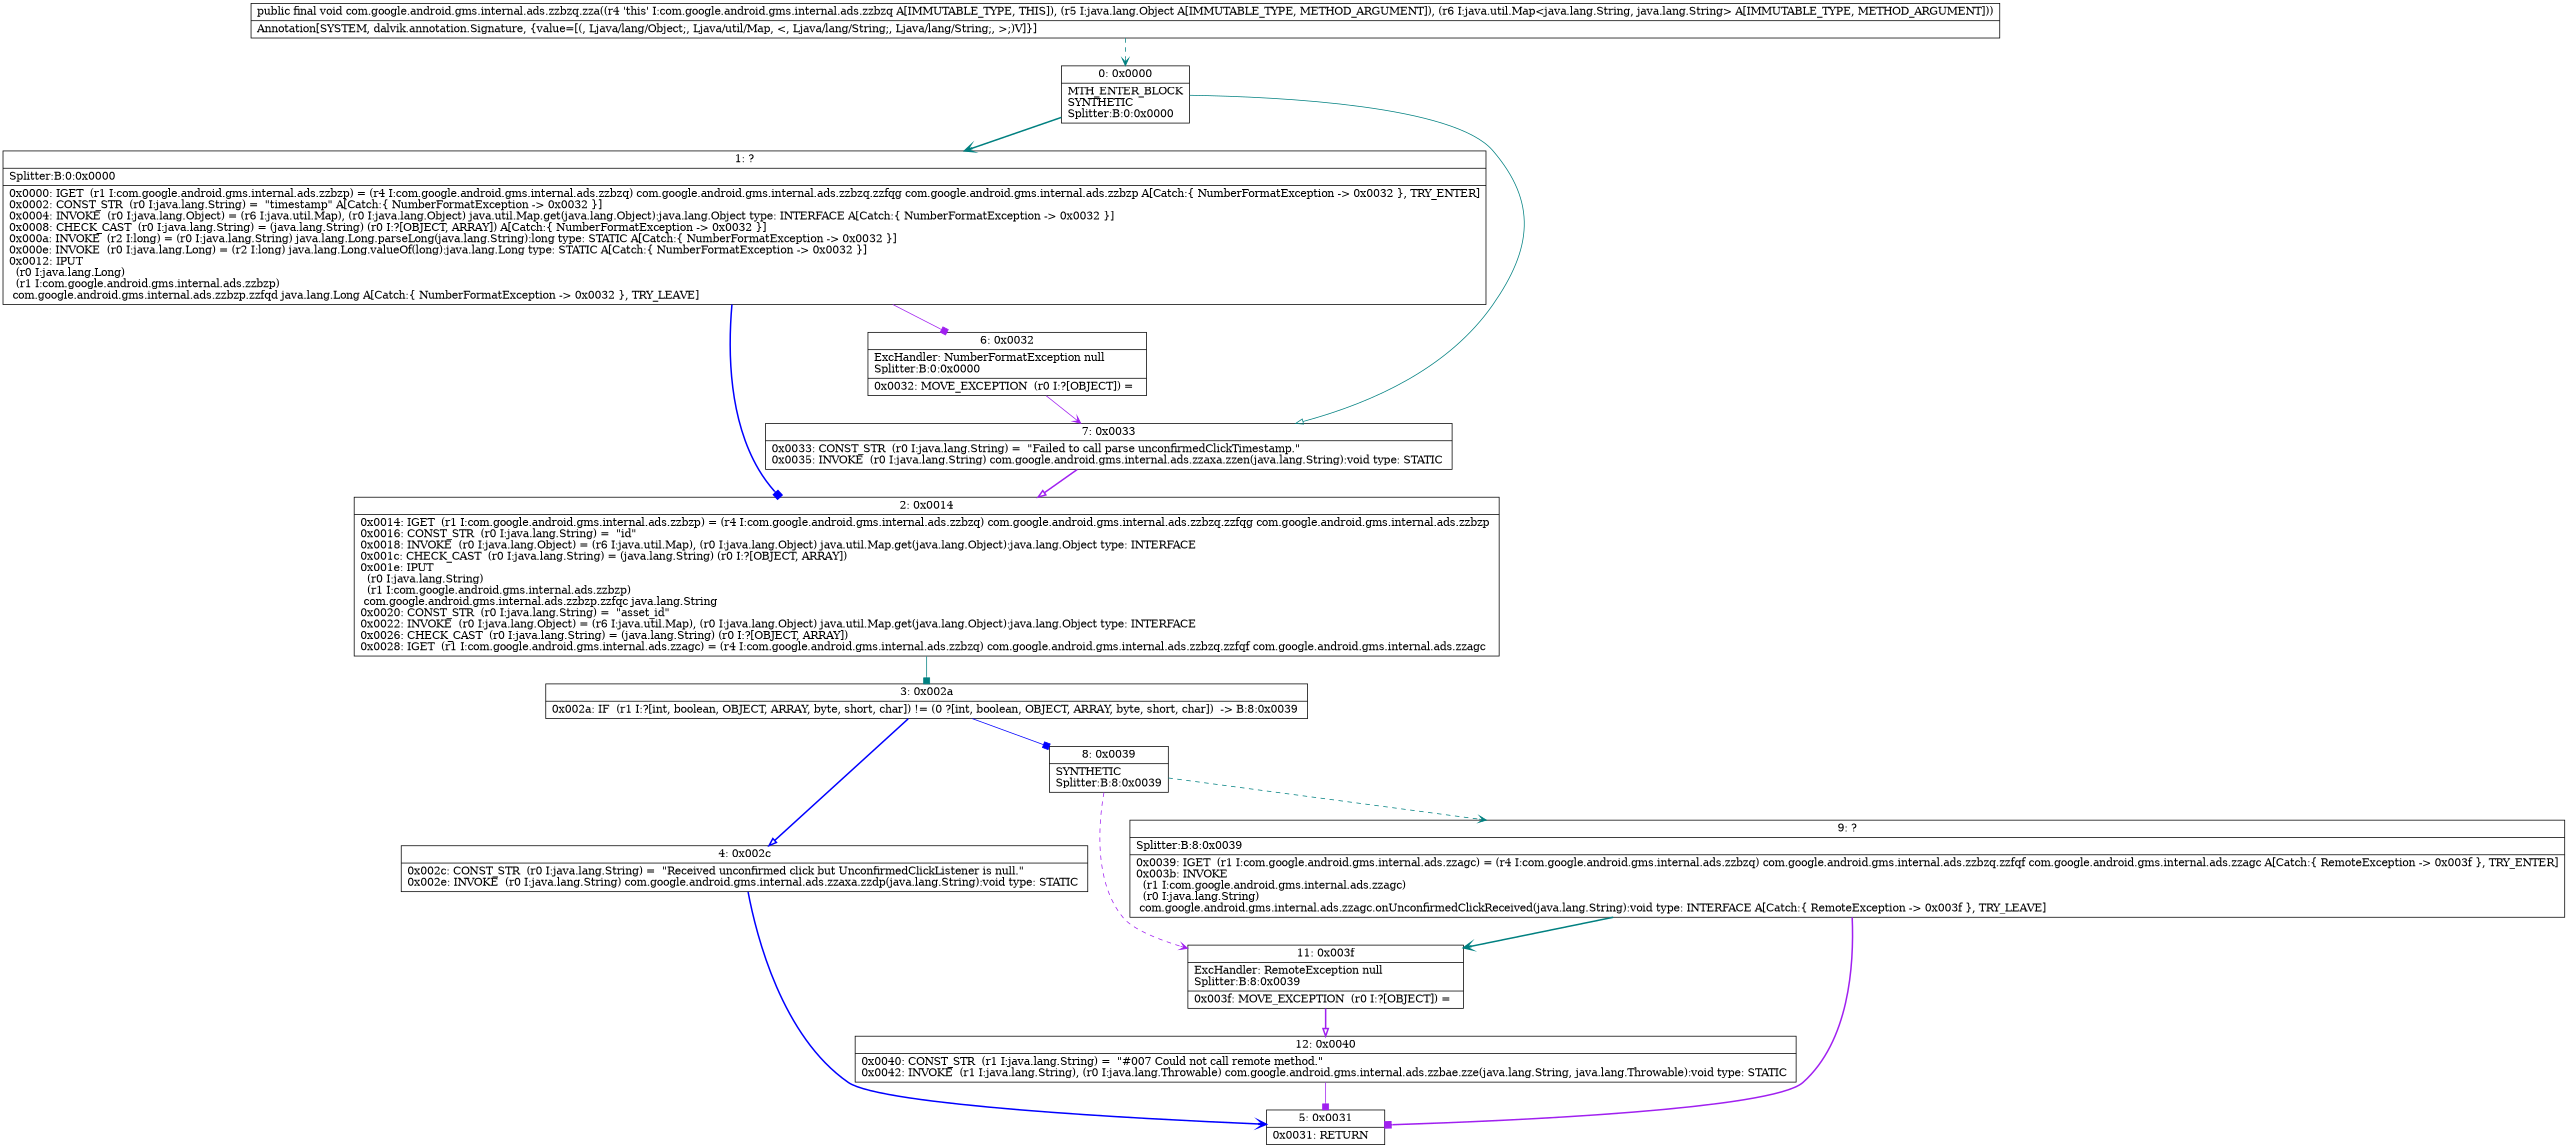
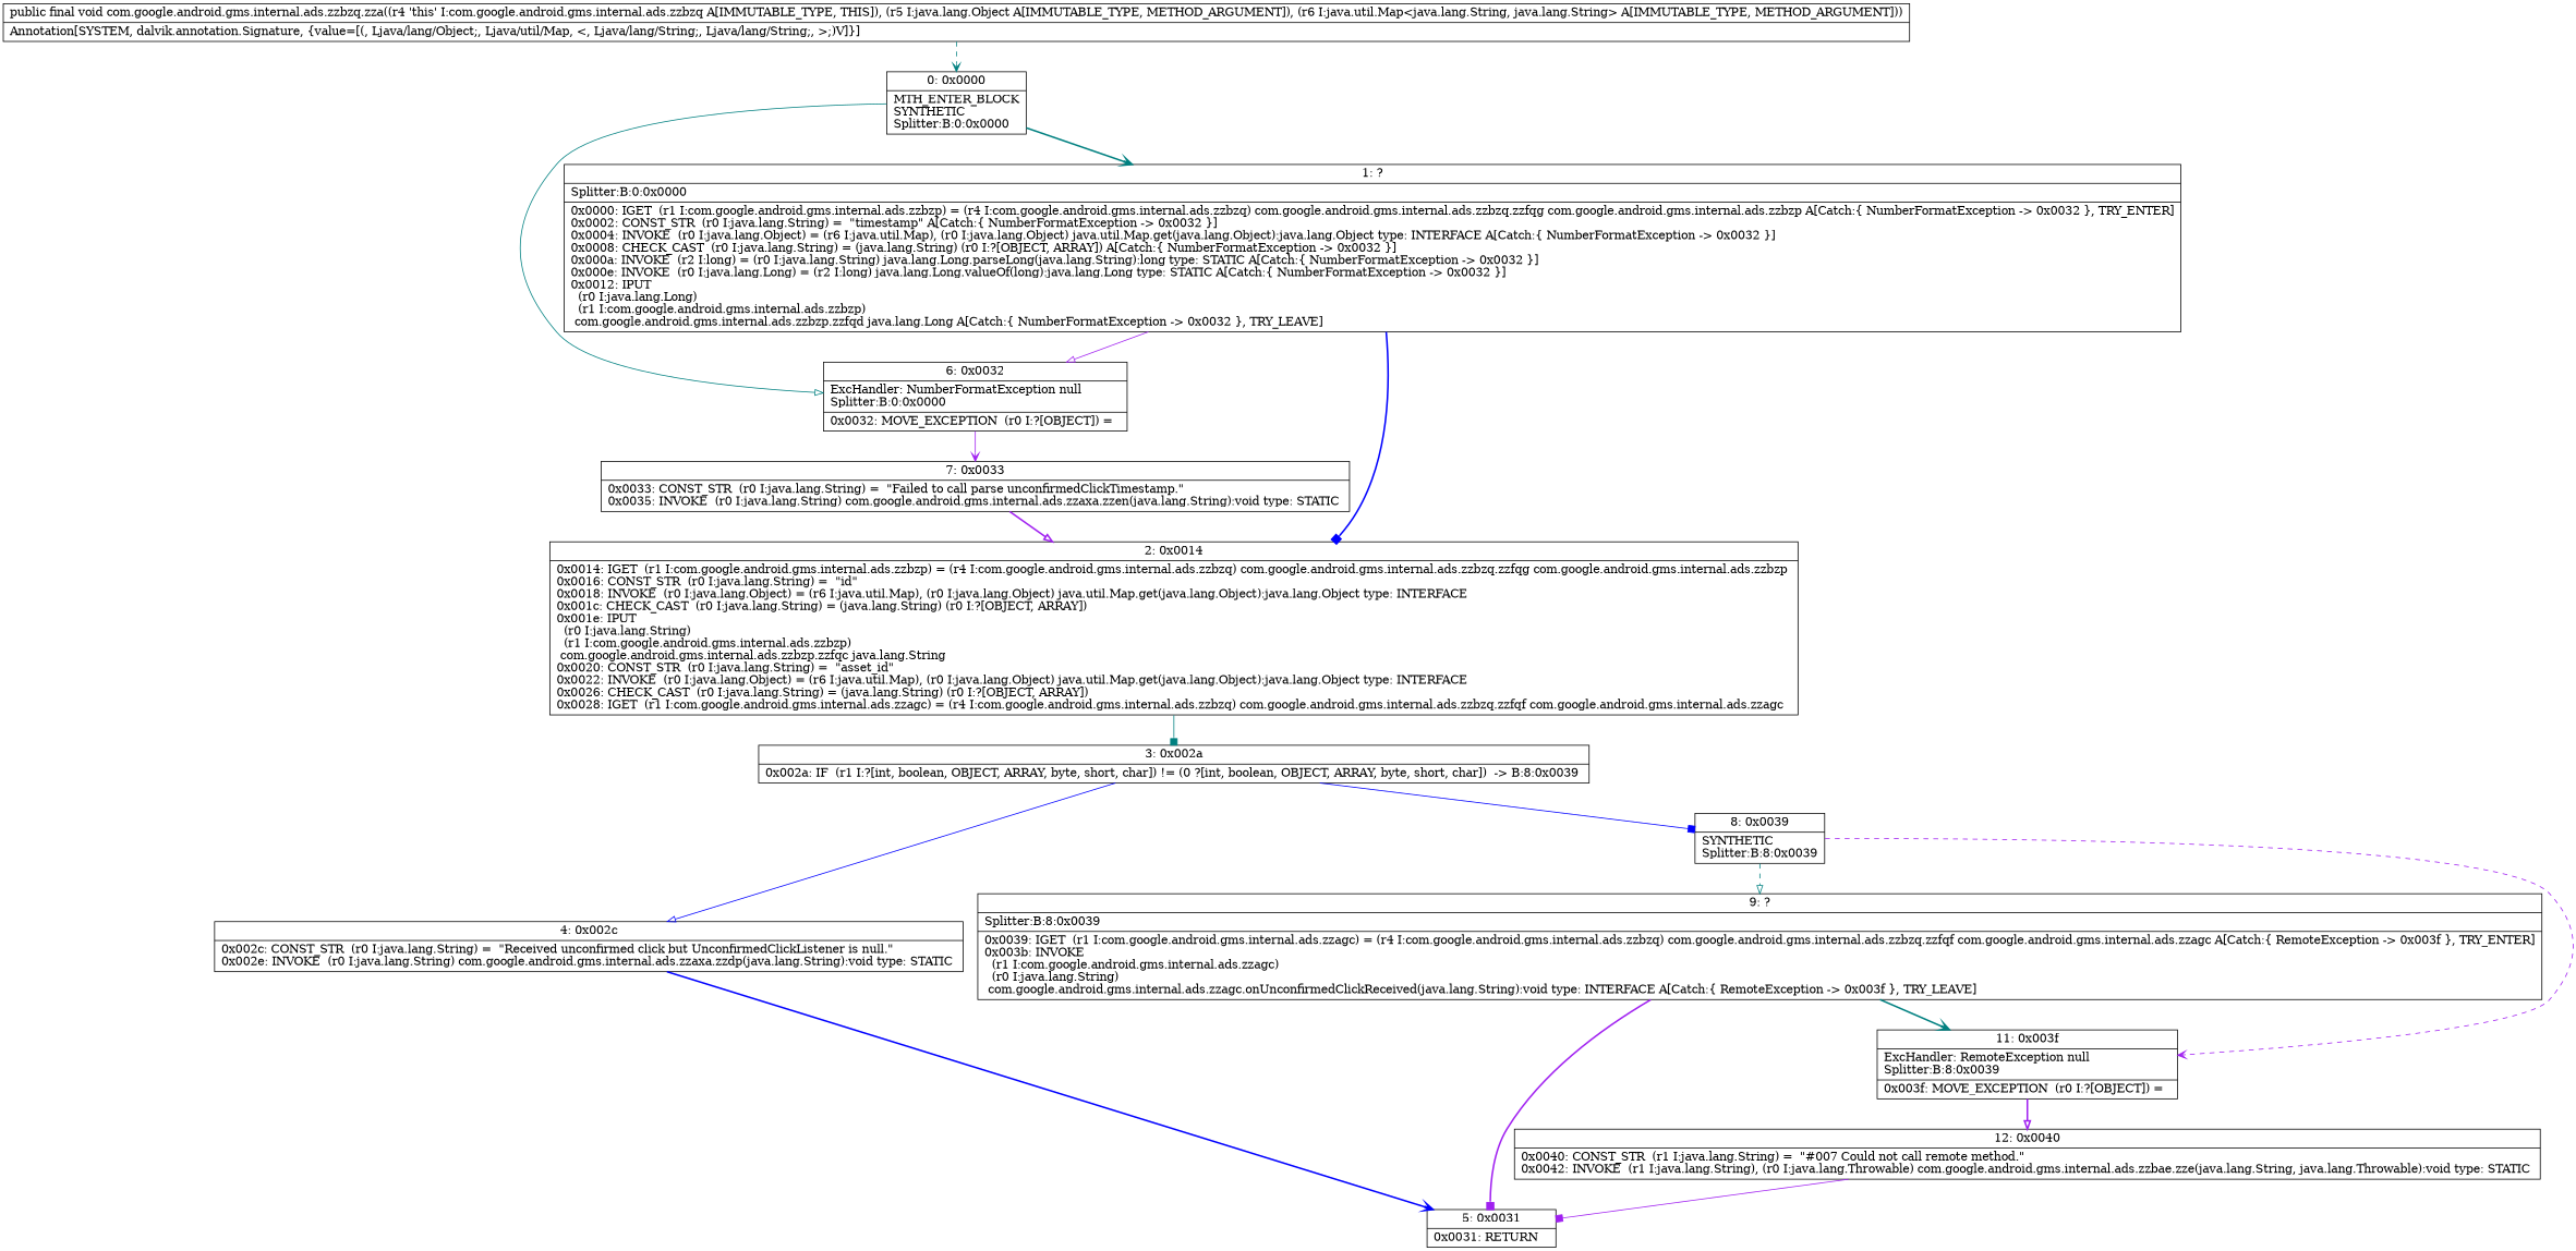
  digraph {
    node [shape=record]
    edge [arrowhead=vee color=purple style=bold]
    n1 [label="{0\:\ 0x0000|MTH_ENTER_BLOCK\lSYNTHETIC\lSplitter:B:0:0x0000\l}"]
    n2 [label="{1\:\ ?|Splitter:B:0:0x0000\l|0x0000: IGET  (r1 I:com.google.android.gms.internal.ads.zzbzp) = (r4 I:com.google.android.gms.internal.ads.zzbzq) com.google.android.gms.internal.ads.zzbzq.zzfqg com.google.android.gms.internal.ads.zzbzp A[Catch:\{ NumberFormatException \-\> 0x0032 \}, TRY_ENTER]\l0x0002: CONST_STR  (r0 I:java.lang.String) =  \"timestamp\" A[Catch:\{ NumberFormatException \-\> 0x0032 \}]\l0x0004: INVOKE  (r0 I:java.lang.Object) = (r6 I:java.util.Map), (r0 I:java.lang.Object) java.util.Map.get(java.lang.Object):java.lang.Object type: INTERFACE A[Catch:\{ NumberFormatException \-\> 0x0032 \}]\l0x0008: CHECK_CAST  (r0 I:java.lang.String) = (java.lang.String) (r0 I:?[OBJECT, ARRAY]) A[Catch:\{ NumberFormatException \-\> 0x0032 \}]\l0x000a: INVOKE  (r2 I:long) = (r0 I:java.lang.String) java.lang.Long.parseLong(java.lang.String):long type: STATIC A[Catch:\{ NumberFormatException \-\> 0x0032 \}]\l0x000e: INVOKE  (r0 I:java.lang.Long) = (r2 I:long) java.lang.Long.valueOf(long):java.lang.Long type: STATIC A[Catch:\{ NumberFormatException \-\> 0x0032 \}]\l0x0012: IPUT  \l  (r0 I:java.lang.Long)\l  (r1 I:com.google.android.gms.internal.ads.zzbzp)\l com.google.android.gms.internal.ads.zzbzp.zzfqd java.lang.Long A[Catch:\{ NumberFormatException \-\> 0x0032 \}, TRY_LEAVE]\l}"]
    n3 [label="{6\:\ 0x0032|ExcHandler: NumberFormatException null\lSplitter:B:0:0x0000\l|0x0032: MOVE_EXCEPTION  (r0 I:?[OBJECT]) =  \l}"]
    n4 [label="{2\:\ 0x0014|0x0014: IGET  (r1 I:com.google.android.gms.internal.ads.zzbzp) = (r4 I:com.google.android.gms.internal.ads.zzbzq) com.google.android.gms.internal.ads.zzbzq.zzfqg com.google.android.gms.internal.ads.zzbzp \l0x0016: CONST_STR  (r0 I:java.lang.String) =  \"id\" \l0x0018: INVOKE  (r0 I:java.lang.Object) = (r6 I:java.util.Map), (r0 I:java.lang.Object) java.util.Map.get(java.lang.Object):java.lang.Object type: INTERFACE \l0x001c: CHECK_CAST  (r0 I:java.lang.String) = (java.lang.String) (r0 I:?[OBJECT, ARRAY]) \l0x001e: IPUT  \l  (r0 I:java.lang.String)\l  (r1 I:com.google.android.gms.internal.ads.zzbzp)\l com.google.android.gms.internal.ads.zzbzp.zzfqc java.lang.String \l0x0020: CONST_STR  (r0 I:java.lang.String) =  \"asset_id\" \l0x0022: INVOKE  (r0 I:java.lang.Object) = (r6 I:java.util.Map), (r0 I:java.lang.Object) java.util.Map.get(java.lang.Object):java.lang.Object type: INTERFACE \l0x0026: CHECK_CAST  (r0 I:java.lang.String) = (java.lang.String) (r0 I:?[OBJECT, ARRAY]) \l0x0028: IGET  (r1 I:com.google.android.gms.internal.ads.zzagc) = (r4 I:com.google.android.gms.internal.ads.zzbzq) com.google.android.gms.internal.ads.zzbzq.zzfqf com.google.android.gms.internal.ads.zzagc \l}"]
    n5 [label="{7\:\ 0x0033|0x0033: CONST_STR  (r0 I:java.lang.String) =  \"Failed to call parse unconfirmedClickTimestamp.\" \l0x0035: INVOKE  (r0 I:java.lang.String) com.google.android.gms.internal.ads.zzaxa.zzen(java.lang.String):void type: STATIC \l}"]
    n6 [label="{3\:\ 0x002a|0x002a: IF  (r1 I:?[int, boolean, OBJECT, ARRAY, byte, short, char]) != (0 ?[int, boolean, OBJECT, ARRAY, byte, short, char])  \-\> B:8:0x0039 \l}"]
    n7 [label="{4\:\ 0x002c|0x002c: CONST_STR  (r0 I:java.lang.String) =  \"Received unconfirmed click but UnconfirmedClickListener is null.\" \l0x002e: INVOKE  (r0 I:java.lang.String) com.google.android.gms.internal.ads.zzaxa.zzdp(java.lang.String):void type: STATIC \l}"]
    n8 [label="{8\:\ 0x0039|SYNTHETIC\lSplitter:B:8:0x0039\l}"]
    n9 [label="{5\:\ 0x0031|0x0031: RETURN   \l}"]
    n10 [label="{9\:\ ?|Splitter:B:8:0x0039\l|0x0039: IGET  (r1 I:com.google.android.gms.internal.ads.zzagc) = (r4 I:com.google.android.gms.internal.ads.zzbzq) com.google.android.gms.internal.ads.zzbzq.zzfqf com.google.android.gms.internal.ads.zzagc A[Catch:\{ RemoteException \-\> 0x003f \}, TRY_ENTER]\l0x003b: INVOKE  \l  (r1 I:com.google.android.gms.internal.ads.zzagc)\l  (r0 I:java.lang.String)\l com.google.android.gms.internal.ads.zzagc.onUnconfirmedClickReceived(java.lang.String):void type: INTERFACE A[Catch:\{ RemoteException \-\> 0x003f \}, TRY_LEAVE]\l}"]
    n11 [label="{11\:\ 0x003f|ExcHandler: RemoteException null\lSplitter:B:8:0x0039\l|0x003f: MOVE_EXCEPTION  (r0 I:?[OBJECT]) =  \l}"]
    n12 [label="{12\:\ 0x0040|0x0040: CONST_STR  (r1 I:java.lang.String) =  \"#007 Could not call remote method.\" \l0x0042: INVOKE  (r1 I:java.lang.String), (r0 I:java.lang.Throwable) com.google.android.gms.internal.ads.zzbae.zze(java.lang.String, java.lang.Throwable):void type: STATIC \l}"]
    n13 [label="{public final void com.google.android.gms.internal.ads.zzbzq.zza((r4 'this' I:com.google.android.gms.internal.ads.zzbzq A[IMMUTABLE_TYPE, THIS]), (r5 I:java.lang.Object A[IMMUTABLE_TYPE, METHOD_ARGUMENT]), (r6 I:java.util.Map\<java.lang.String, java.lang.String\> A[IMMUTABLE_TYPE, METHOD_ARGUMENT]))  | Annotation[SYSTEM, dalvik.annotation.Signature, \{value=[(, Ljava\/lang\/Object;, Ljava\/util\/Map, \<, Ljava\/lang\/String;, Ljava\/lang\/String;, \>;)V]\}]\l}"]
    n1 -> n2 [color=teal]
-   n1 -> n5 [arrowhead=onormal color=teal style=solid]
-   n2 -> n3 [arrowhead=box style=solid]
+   n1 -> n3 [arrowhead=onormal color=teal style=solid]
+   n2 -> n3 [arrowhead=onormal style=solid]
    n2 -> n4 [arrowhead=box color=blue]
    n3 -> n5 [style=solid]
    n4 -> n6 [arrowhead=box color=teal style=solid]
    n5 -> n4 [arrowhead=onormal]
-   n6 -> n7 [arrowhead=onormal color=blue]
+   n6 -> n7 [arrowhead=onormal color=blue style=solid]
    n6 -> n8 [arrowhead=box color=blue style=solid]
    n7 -> n9 [color=blue]
-   n8 -> n10 [color=teal style=dashed]
+   n8 -> n10 [arrowhead=onormal color=teal style=dashed]
    n8 -> n11 [style=dashed]
    n10 -> n9 [arrowhead=box]
    n10 -> n11 [color=teal]
    n11 -> n12 [arrowhead=onormal]
    n12 -> n9 [arrowhead=box style=solid]
    n13 -> n1 [color=teal style=dashed]
  }
